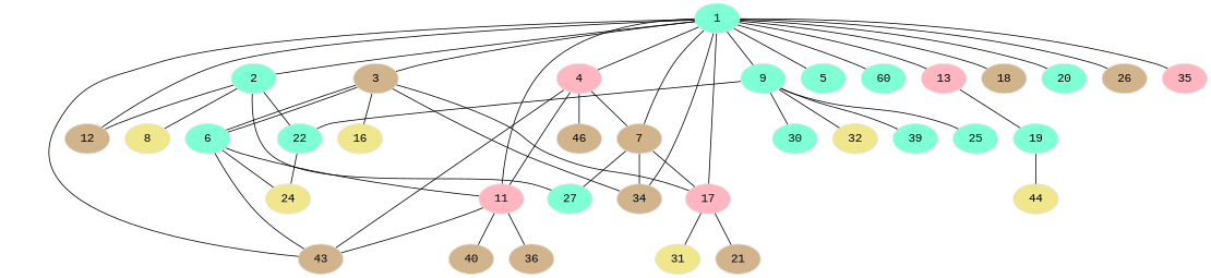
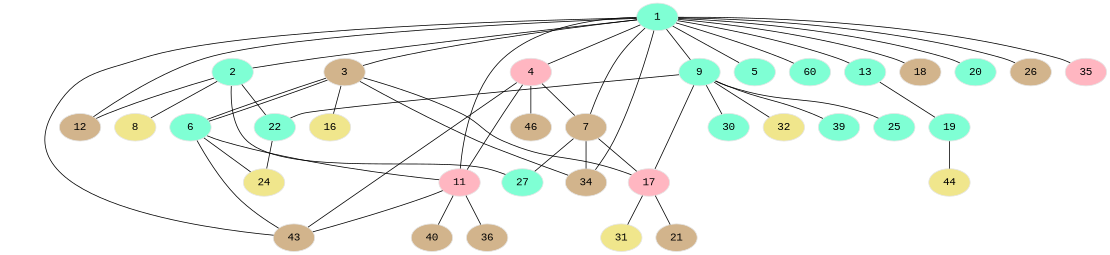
  graph {
    fontname="Liberation Mono"
    node [color=gray90 fillcolor=aquamarine fontname="Liberation Mono" style=filled]
    edge [fontname="Liberation Mono"]
    1
    2
    3 [fillcolor=tan super="+29+23"]
    4 [fillcolor=lightpink super="+14"]
    5
    7 [fillcolor=tan super="+28"]
    9
    n8 [label=60]
    11 [fillcolor=lightpink]
    12 [fillcolor=tan super="+15+50"]
-   13 [fillcolor=lightpink super="+37"]
+   13 [super="+37"]
    18 [fillcolor=tan]
    20
    26 [fillcolor=tan]
    34 [fillcolor=tan super="+42"]
    35 [fillcolor=lightpink]
    43 [fillcolor=tan]
    8 [fillcolor=khaki]
    22 [super="+33+38+47+49+41"]
    27
    6
    16 [fillcolor=khaki]
    17 [fillcolor=lightpink super="+48"]
    46 [fillcolor=tan]
    25
    30
    32 [fillcolor=khaki]
    39
    36 [fillcolor=tan]
    40 [fillcolor=tan super="+45"]
    19
    24 [fillcolor=khaki]
    21 [fillcolor=tan]
    31 [fillcolor=khaki]
    44 [fillcolor=khaki]
    1 -- 2
    1 -- 3
    1 -- 4
    1 -- 5
    1 -- 7
    1 -- 9
    1 -- n8
    1 -- 11
    1 -- 12
    1 -- 13
    1 -- 18
    1 -- 20
    1 -- 26
    1 -- 34
    1 -- 35
    1 -- 43
    2 -- 12
    2 -- 8
    2 -- 22
    2 -- 27
    3 -- 34
    3 -- 6
    3 -- 6
    3 -- 16
    3 -- 17
    4 -- 7
    4 -- 11
    4 -- 43
    4 -- 46
    7 -- 34
    7 -- 27
    7 -- 17
    9 -- 22
-   1 -- 17
+   9 -- 17
    9 -- 25
    9 -- 30
    9 -- 32
    9 -- 39
    11 -- 43
    11 -- 36
    11 -- 40
    13 -- 19
    22 -- 24
    6 -- 11
    6 -- 43
    6 -- 24
    17 -- 21
    17 -- 31
    19 -- 44
  }
